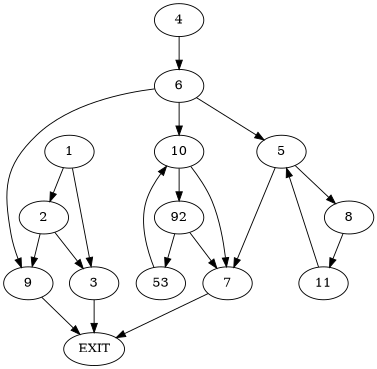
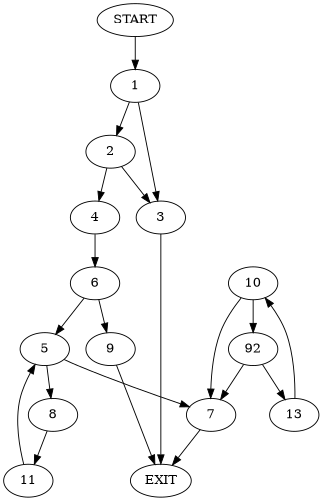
  digraph {
+   n1 [label=START]
    1
    2
    3
    n5 [label=EXIT]
    4
    6
    5
    7
    8
    9
    10
    11
    n14 [label=92]
-   13 [label=53]
+   13
+   n1 -> 1
    1 -> 2
    1 -> 3
    2 -> 3
-   2 -> 9
+   2 -> 4
    3 -> n5
    4 -> 6
    6 -> 5
    6 -> 9
-   6 -> 10
    5 -> 7
    5 -> 8
    7 -> n5
    8 -> 11
    9 -> n5
    10 -> 7
    10 -> n14
    11 -> 5
    n14 -> 7
    n14 -> 13
    13 -> 10
  }
